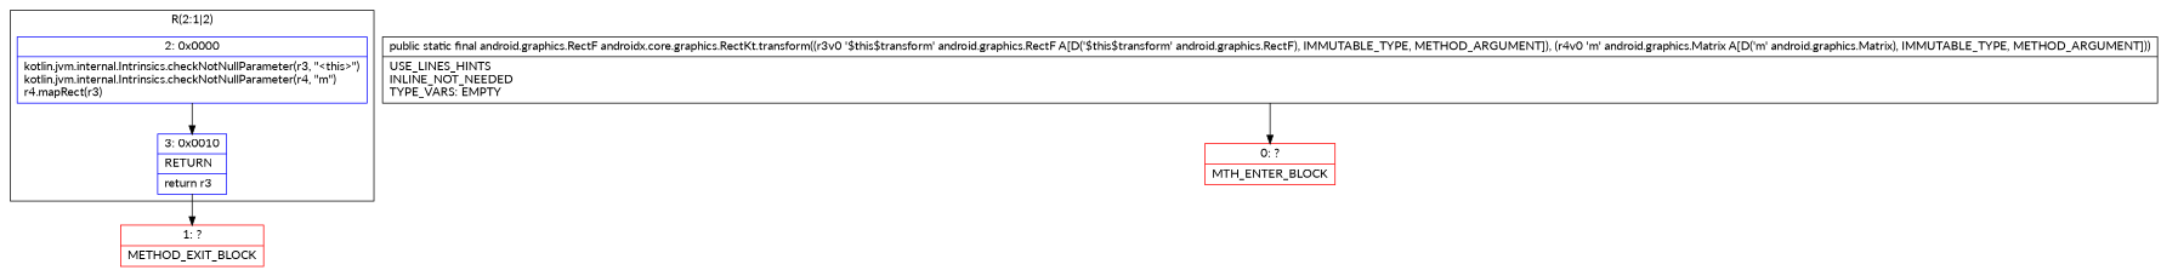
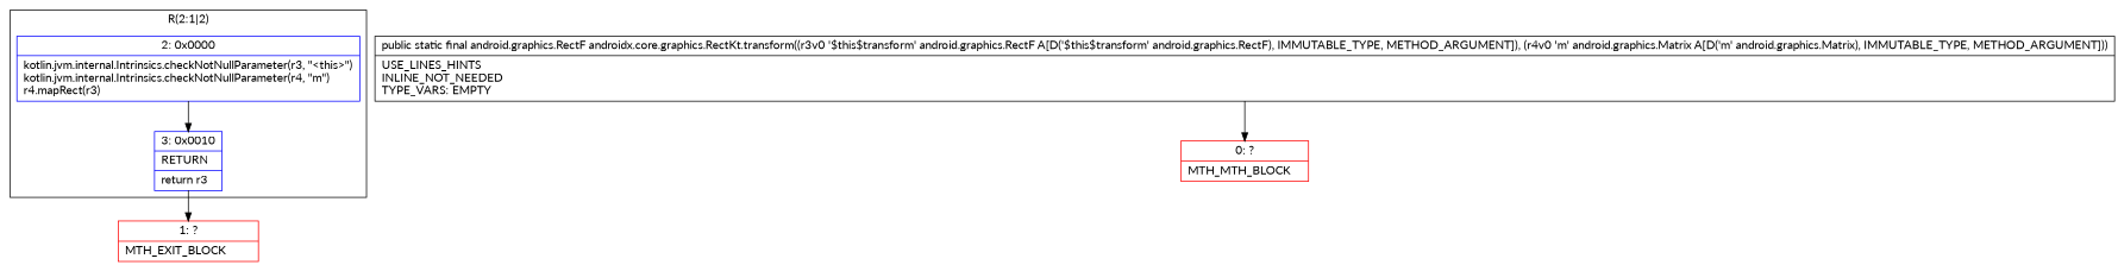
  digraph {
    fontname=Lato
    node [color=blue fontname=Lato shape=record]
    edge [fontname=Lato]
    n1 [label="{2\:\ 0x0000|kotlin.jvm.internal.Intrinsics.checkNotNullParameter(r3, \"\<this\>\")\lkotlin.jvm.internal.Intrinsics.checkNotNullParameter(r4, \"m\")\lr4.mapRect(r3)\l}"]
    n2 [label="{3\:\ 0x0010|RETURN\l|return r3\l}"]
-   n3 [color=red label="{1\:\ ?|METHOD_EXIT_BLOCK\l}"]
-   n4 [color=red label="{0\:\ ?|MTH_ENTER_BLOCK\l}"]
+   n3 [color=red label="{1\:\ ?|MTH_EXIT_BLOCK\l}"]
+   n4 [color=red label="{0\:\ ?|MTH_MTH_BLOCK\l}"]
    n5 [label="{public static final android.graphics.RectF androidx.core.graphics.RectKt.transform((r3v0 '$this$transform' android.graphics.RectF A[D('$this$transform' android.graphics.RectF), IMMUTABLE_TYPE, METHOD_ARGUMENT]), (r4v0 'm' android.graphics.Matrix A[D('m' android.graphics.Matrix), IMMUTABLE_TYPE, METHOD_ARGUMENT]))  | USE_LINES_HINTS\lINLINE_NOT_NEEDED\lTYPE_VARS: EMPTY\l}" color=""]
    subgraph cluster_1 {
      label="R(2:1|2)"
      n1
      n2
    }
    n1 -> n2
    n2 -> n3
    n5 -> n4
  }
